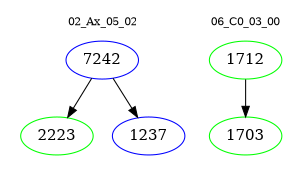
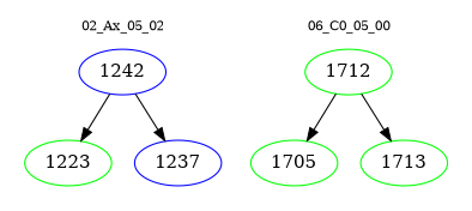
  digraph {
    node [color=green]
    edge [color=black]
-   n1 [color=blue label=7242]
-   n2 [label=2223]
+   n1 [color=blue label=1242]
+   n2 [label=1223]
    n3 [color=blue label=1237]
    n4 [label=1712]
-   n6 [label=1703]
+   n5 [label=1705]
+   n6 [label=1713]
    subgraph cluster_1 {
      color=white
      fontsize=10
      label="02_Ax_05_02"
      n1
      n2
      n3
    }
    subgraph cluster_2 {
      color=white
      fontsize=10
-     label="06_C0_03_00"
+     label="06_C0_05_00"
      n4
+     n5
      n6
    }
    n1 -> n2
    n1 -> n3
+   n4 -> n5
    n4 -> n6
  }
